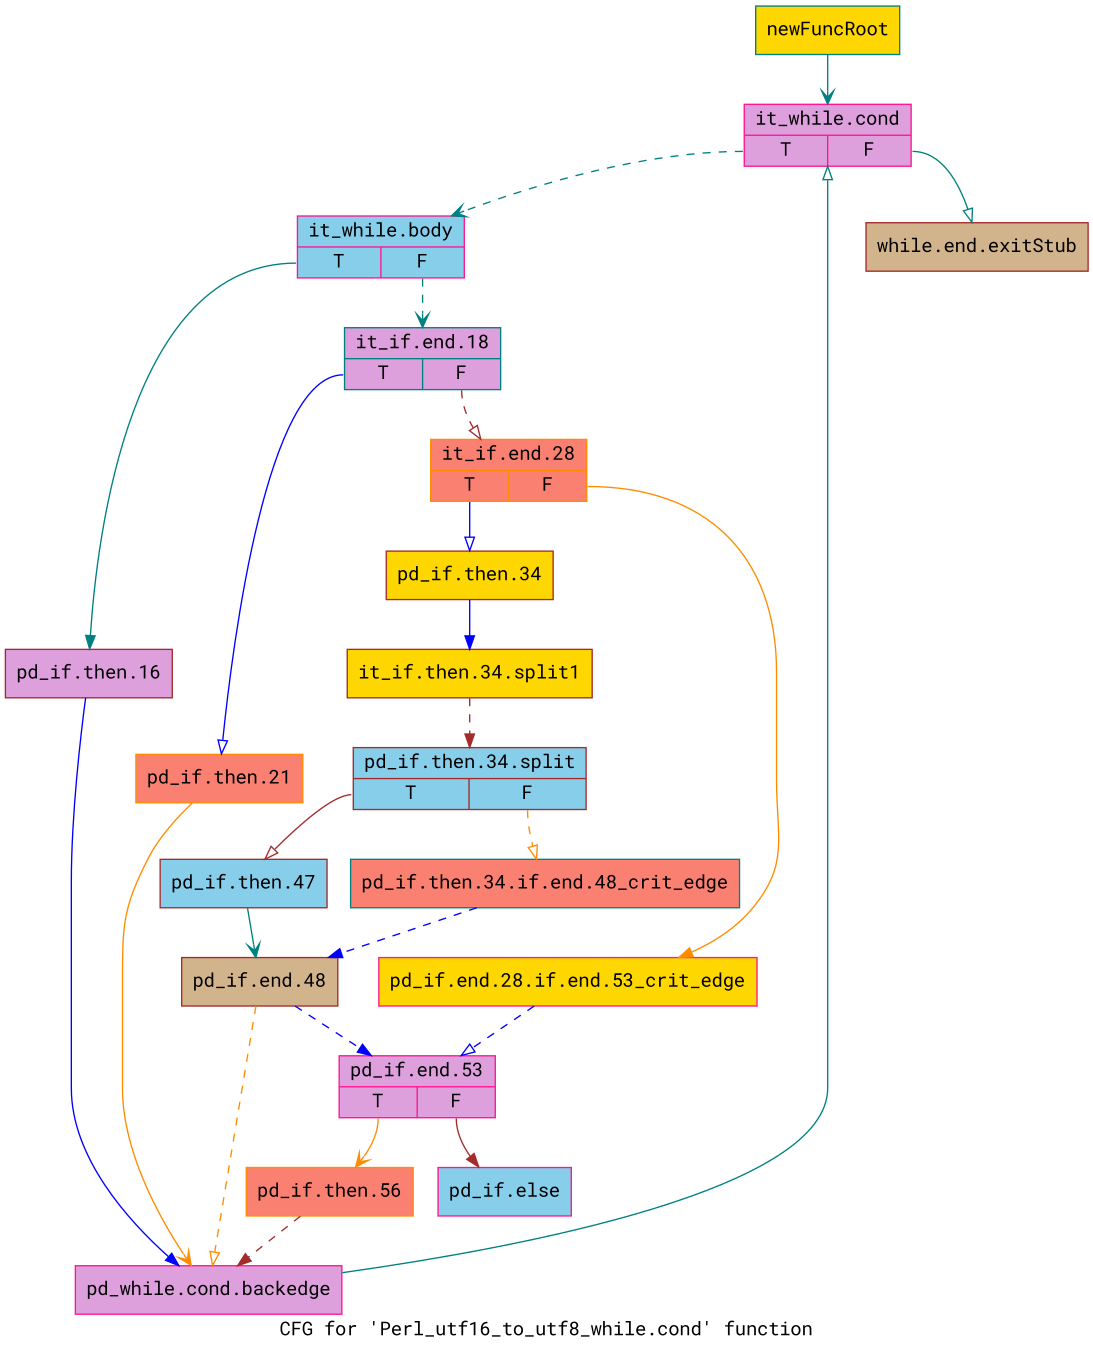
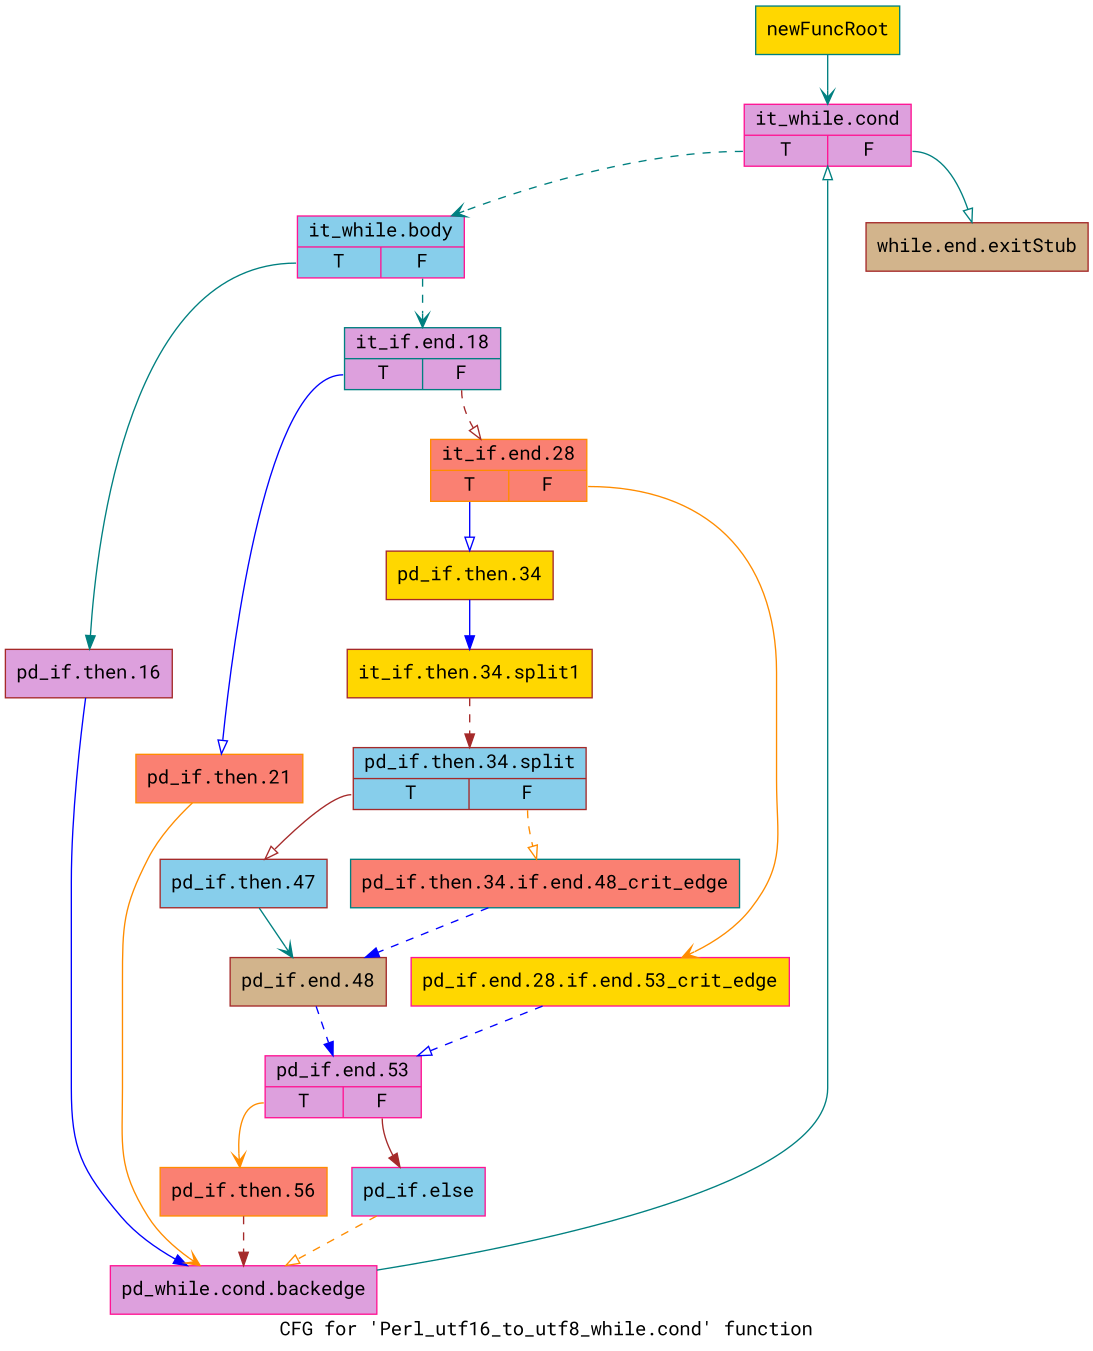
  digraph {
    fontname="Roboto Mono"
    label="CFG for 'Perl_utf16_to_utf8_while.cond' function"
    node [color=brown fillcolor=plum fontname="Roboto Mono" shape=record style=filled]
    edge [arrowhead=onormal color=teal fontname="Roboto Mono" style=solid]
    n1 [color=teal fillcolor=gold label="{newFuncRoot}"]
    n2 [color=deeppink label="{it_while.cond|{<s0>T|<s1>F}}"]
    n3 [fillcolor=tan label="{while.end.exitStub}"]
    n4 [color=deeppink fillcolor=skyblue label="{it_while.body|{<s0>T|<s1>F}}"]
    n5 [label="{pd_if.then.16}"]
    n6 [color=teal label="{it_if.end.18|{<s0>T|<s1>F}}"]
    n7 [color=deeppink label="{pd_while.cond.backedge}"]
    n8 [color=darkorange fillcolor=salmon label="{pd_if.then.21}"]
    n9 [color=darkorange fillcolor=salmon label="{it_if.end.28|{<s0>T|<s1>F}}"]
    n10 [fillcolor=gold label="{pd_if.then.34}"]
    n11 [color=deeppink fillcolor=gold label="{pd_if.end.28.if.end.53_crit_edge}"]
    n12 [fillcolor=gold label="{it_if.then.34.split1}"]
    n13 [color=deeppink label="{pd_if.end.53|{<s0>T|<s1>F}}"]
    n14 [fillcolor=skyblue label="{pd_if.then.34.split|{<s0>T|<s1>F}}"]
    n15 [color=darkorange fillcolor=salmon label="{pd_if.then.56}"]
    n16 [color=deeppink fillcolor=skyblue label="{pd_if.else}"]
    n17 [fillcolor=skyblue label="{pd_if.then.47}"]
    n18 [color=teal fillcolor=salmon label="{pd_if.then.34.if.end.48_crit_edge}"]
    n19 [fillcolor=tan label="{pd_if.end.48}"]
    n1 -> n2 [arrowhead=vee]
    n2 -> n3 [tailport=s1]
    n2 -> n4 [arrowhead=vee style=dashed tailport=s0]
    n4 -> n5 [arrowhead=normal tailport=s0]
    n4 -> n6 [arrowhead=vee style=dashed tailport=s1]
    n5 -> n7 [arrowhead=normal color=blue]
    n6 -> n8 [color=blue tailport=s0]
    n6 -> n9 [color=brown style=dashed tailport=s1]
    n7 -> n2
    n8 -> n7 [arrowhead=vee color=darkorange]
    n9 -> n10 [color=blue tailport=s0]
-   n9 -> n11 [arrowhead=normal color=darkorange tailport=s1]
+   n9 -> n11 [arrowhead=vee color=darkorange tailport=s1]
    n10 -> n12 [arrowhead=normal color=blue]
    n11 -> n13 [color=blue style=dashed]
    n12 -> n14 [arrowhead=normal color=brown style=dashed]
    n13 -> n15 [arrowhead=vee color=darkorange tailport=s0]
    n13 -> n16 [arrowhead=normal color=brown tailport=s1]
    n14 -> n17 [color=brown tailport=s0]
    n14 -> n18 [color=darkorange style=dashed tailport=s1]
    n15 -> n7 [arrowhead=normal color=brown style=dashed]
-   n19 -> n7 [color=darkorange style=dashed]
+   n16 -> n7 [color=darkorange style=dashed]
    n17 -> n19 [arrowhead=vee]
    n18 -> n19 [arrowhead=normal color=blue style=dashed]
    n19 -> n13 [arrowhead=normal color=blue style=dashed]
  }
